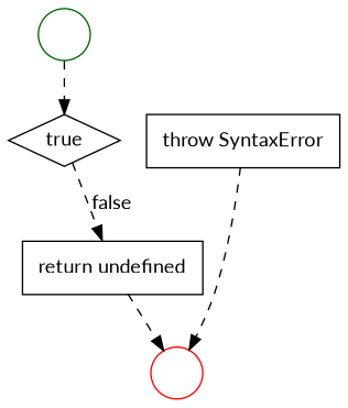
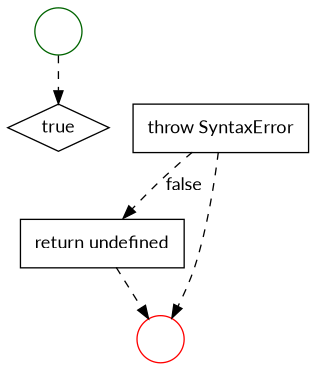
  digraph {
    fontname=Lato
    node [color=black fillcolor=white fontname=Lato shape=circle style=filled]
    edge [color=black fontname=Lato style=dashed]
    n1 [color=red label=" "]
    n2 [color=darkgreen label=" "]
    n3 [label=<<font color="black">true</font>> shape=diamond]
    n4 [label=<<font color="black">     <table border="0" cellborder="1" cellspacing="0" cellpadding="10">       <tr><td align="left">return undefined</td></tr>     </table>   </font>> margin=0 shape=none]
    n5 [label=<<font color="black">     <table border="0" cellborder="1" cellspacing="0" cellpadding="10">       <tr><td align="left">throw SyntaxError</td></tr>     </table>   </font>> margin=0 shape=none]
    n2 -> n3
-   n3 -> n4 [label=<<font color="black">false</font>>]
+   n5 -> n4 [label=<<font color="black">false</font>>]
    n4 -> n1
    n5 -> n1
  }
